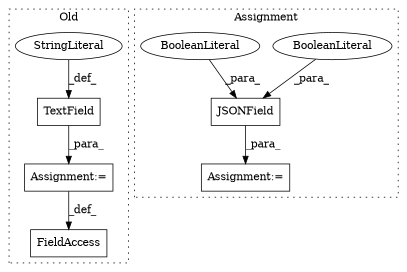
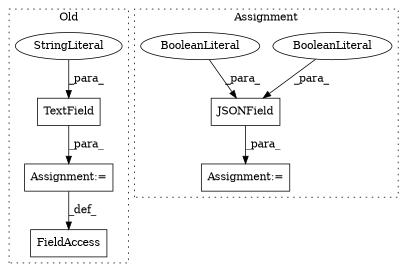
  digraph {
    node [a=32 l="10,1" shape=box]
    n1 [label=TextField s="7809,7821"]
    n2 [a=45 l=2 label=StringLiteral s=7819 shape=ellipse]
    n3 [a=22 l=13 label=FieldAccess s=7788]
    n4 [a=7 l=1 label="Assignment:=" s=7801]
    n5 [label=JSONField s="7797,7816"]
    n6 [a=9 l=4 label=BooleanLiteral s=7807 shape=ellipse]
    n7 [a=9 l=4 label=BooleanLiteral s=7812 shape=ellipse]
    n8 [a=7 l=1 label="Assignment:=" s=7796]
    subgraph cluster_1 {
      label=Old
      style=dotted
      n1
      n2
      n3
      n4
    }
    subgraph cluster_2 {
      label=Assignment
      style=dotted
      n5
      n6
      n7
      n8
    }
    n1 -> n4 [label=_para_]
-   n2 -> n1 [label=_def_]
+   n2 -> n1 [label=_para_]
    n4 -> n3 [label=_def_]
    n5 -> n8 [label=_para_]
    n6 -> n5 [label=_para_]
    n7 -> n5 [label=_para_]
  }
